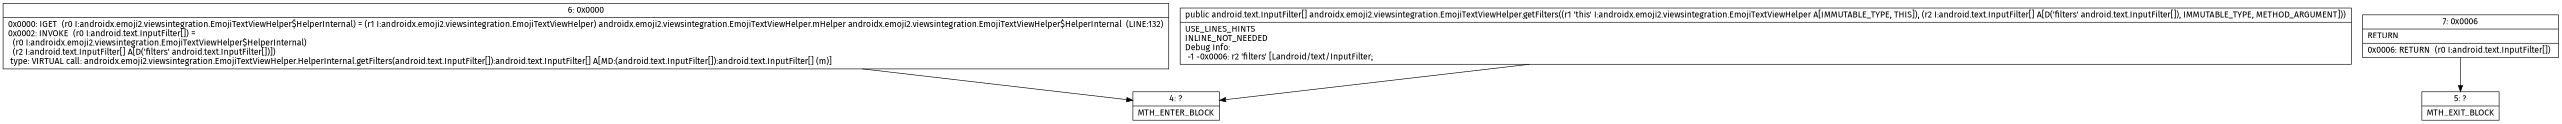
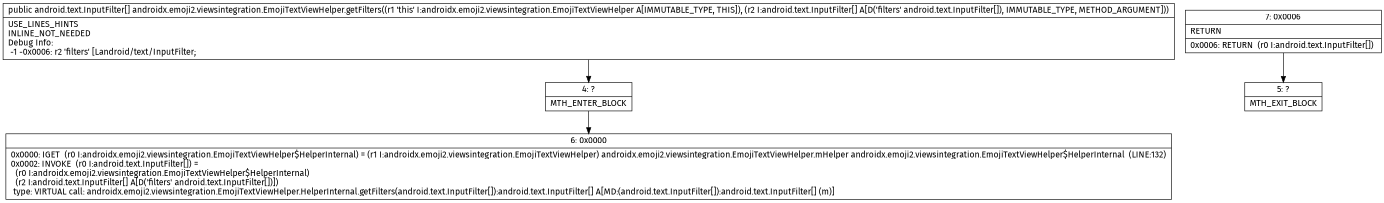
  digraph {
    fontname="Fira Sans"
    node [fontname="Fira Sans" shape=record]
    edge [fontname="Fira Sans"]
    n1 [label="{4\:\ ?|MTH_ENTER_BLOCK\l}"]
    n2 [label="{6\:\ 0x0000|0x0000: IGET  (r0 I:androidx.emoji2.viewsintegration.EmojiTextViewHelper$HelperInternal) = (r1 I:androidx.emoji2.viewsintegration.EmojiTextViewHelper) androidx.emoji2.viewsintegration.EmojiTextViewHelper.mHelper androidx.emoji2.viewsintegration.EmojiTextViewHelper$HelperInternal  (LINE:132)\l0x0002: INVOKE  (r0 I:android.text.InputFilter[]) = \l  (r0 I:androidx.emoji2.viewsintegration.EmojiTextViewHelper$HelperInternal)\l  (r2 I:android.text.InputFilter[] A[D('filters' android.text.InputFilter[])])\l type: VIRTUAL call: androidx.emoji2.viewsintegration.EmojiTextViewHelper.HelperInternal.getFilters(android.text.InputFilter[]):android.text.InputFilter[] A[MD:(android.text.InputFilter[]):android.text.InputFilter[] (m)]\l}"]
    n3 [label="{7\:\ 0x0006|RETURN\l|0x0006: RETURN  (r0 I:android.text.InputFilter[]) \l}"]
    n4 [label="{5\:\ ?|MTH_EXIT_BLOCK\l}"]
    n5 [label="{public android.text.InputFilter[] androidx.emoji2.viewsintegration.EmojiTextViewHelper.getFilters((r1 'this' I:androidx.emoji2.viewsintegration.EmojiTextViewHelper A[IMMUTABLE_TYPE, THIS]), (r2 I:android.text.InputFilter[] A[D('filters' android.text.InputFilter[]), IMMUTABLE_TYPE, METHOD_ARGUMENT]))  | USE_LINES_HINTS\lINLINE_NOT_NEEDED\lDebug Info:\l  \-1 \-0x0006: r2 'filters' [Landroid\/text\/InputFilter;\l}"]
-   n2 -> n1
+   n1 -> n2
    n3 -> n4
    n5 -> n1
  }
